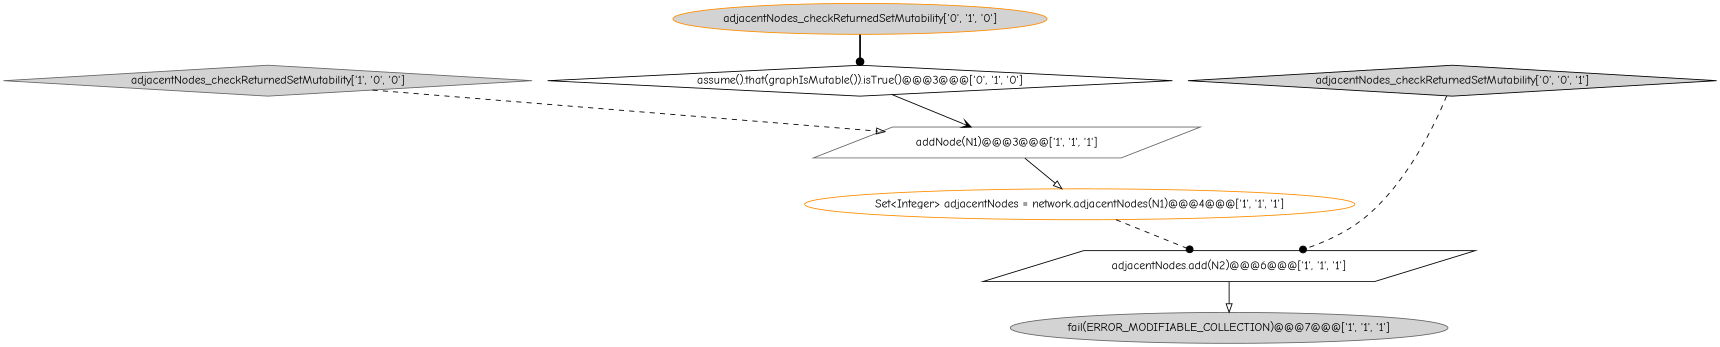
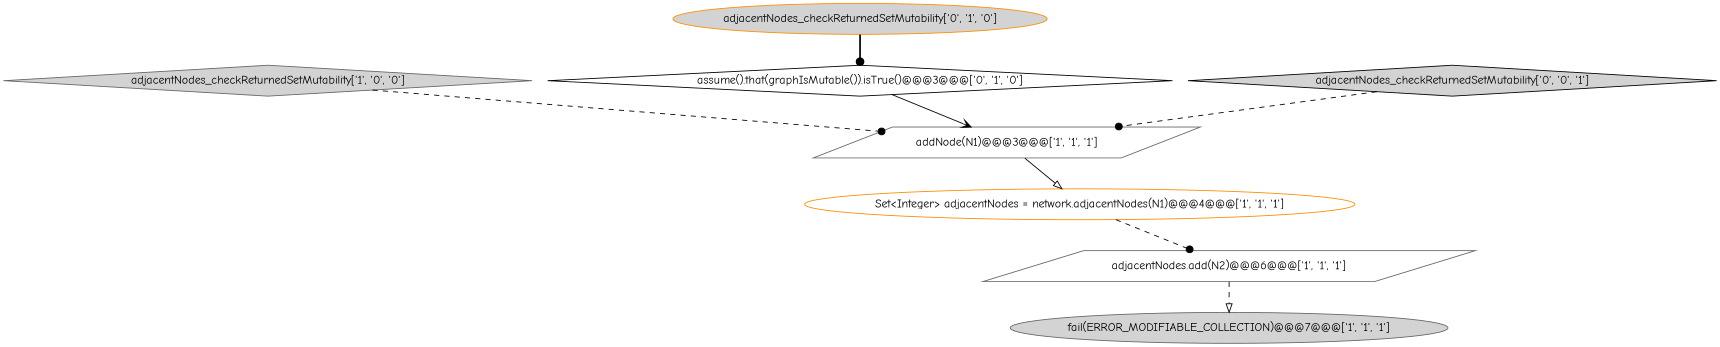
  digraph {
    fontname="Comic Neue"
    node [color=gray40 fillcolor=lightgray fontname="Comic Neue" shape=diamond style=filled]
    edge [arrowhead=dot fontname="Comic Neue" style=dashed]
    n1 [label="adjacentNodes_checkReturnedSetMutability['1', '0', '0']"]
    n2 [fillcolor=white label="addNode(N1)@@@3@@@['1', '1', '1']" shape=parallelogram]
    n3 [color=darkorange fillcolor=white label="Set<Integer> adjacentNodes = network.adjacentNodes(N1)@@@4@@@['1', '1', '1']" shape=ellipse]
    n4 [color=black fillcolor=white label="assume().that(graphIsMutable()).isTrue()@@@3@@@['0', '1', '0']"]
    n5 [color=black label="adjacentNodes_checkReturnedSetMutability['0', '0', '1']"]
-   n6 [color=black fillcolor=white label="adjacentNodes.add(N2)@@@6@@@['1', '1', '1']" shape=parallelogram]
+   n6 [fillcolor=white label="adjacentNodes.add(N2)@@@6@@@['1', '1', '1']" shape=parallelogram]
    n7 [label="fail(ERROR_MODIFIABLE_COLLECTION)@@@7@@@['1', '1', '1']" shape=ellipse]
    n8 [color=darkorange label="adjacentNodes_checkReturnedSetMutability['0', '1', '0']" shape=ellipse]
-   n1 -> n2 [arrowhead=onormal]
+   n1 -> n2
    n2 -> n3 [arrowhead=onormal style=solid]
    n3 -> n6
    n4 -> n2 [arrowhead=vee style=solid]
-   n5 -> n6
-   n6 -> n7 [arrowhead=onormal style=solid]
+   n5 -> n2
+   n6 -> n7 [arrowhead=onormal]
    n8 -> n4 [style=bold]
  }
